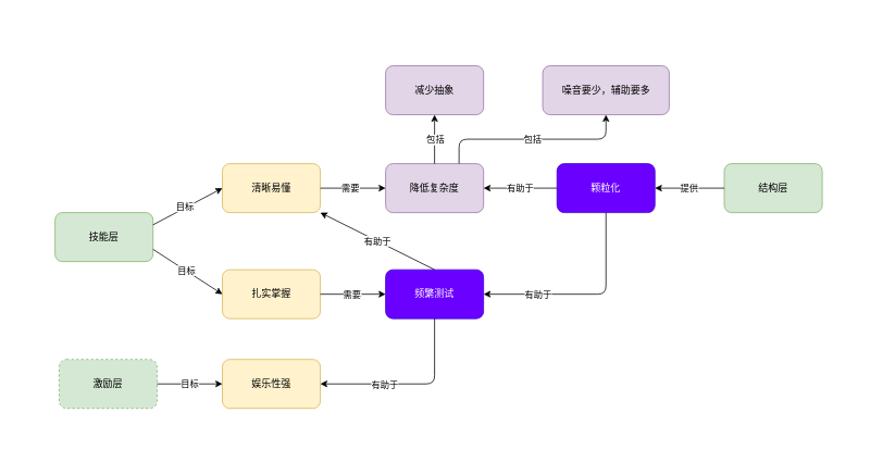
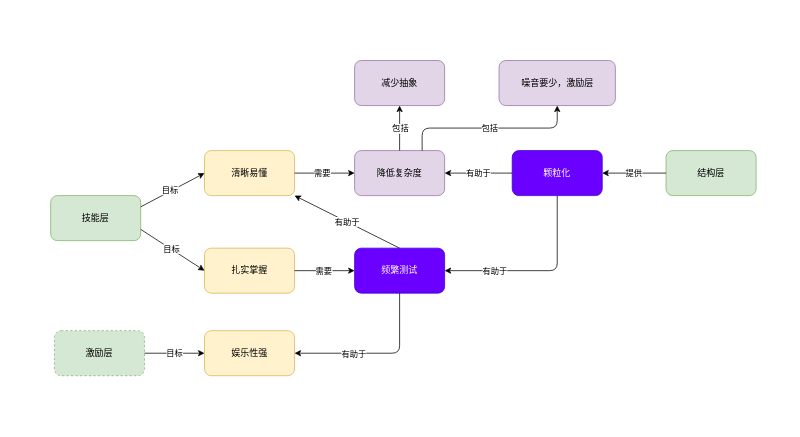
  <mxCell id="0" />
  <mxCell id="1" parent="0" />
  <mxCell id="2" value="" style="rounded=0;whiteSpace=wrap;html=1;strokeColor=none;movable=0;resizable=0;rotatable=0;deletable=0;editable=0;connectable=0;" parent="1" vertex="1"><mxGeometry x="20.75" y="20" width="1022.5" height="540" as="geometry" /></mxCell>
  <mxCell id="3" value="技能层" style="rounded=1;whiteSpace=wrap;html=1;fillColor=#d5e8d4;strokeColor=#82b366;" parent="1" vertex="1"><mxGeometry x="67" y="260" width="120" height="60" as="geometry" /></mxCell>
  <mxCell id="4" value="结构层" style="rounded=1;whiteSpace=wrap;html=1;fillColor=#d5e8d4;strokeColor=#82b366;" parent="1" vertex="1"><mxGeometry x="887" y="200" width="120" height="60" as="geometry" /></mxCell>
  <mxCell id="5" value="颗粒化" style="rounded=1;whiteSpace=wrap;html=1;fillColor=#6a00ff;fontColor=#ffffff;strokeColor=#3700CC;" parent="1" vertex="1"><mxGeometry x="682" y="200" width="120" height="60" as="geometry" /></mxCell>
  <mxCell id="6" value="提供" style="endArrow=classic;html=1;rounded=0;exitX=0;exitY=0.5;exitDx=0;exitDy=0;entryX=1;entryY=0.5;entryDx=0;entryDy=0;" parent="1" source="4" target="5" edge="1"><mxGeometry width="50" height="50" relative="1" as="geometry"><mxPoint x="432" y="280" as="sourcePoint" /><mxPoint x="812" y="240" as="targetPoint" /></mxGeometry></mxCell>
  <mxCell id="7" value="清晰易懂" style="rounded=1;whiteSpace=wrap;html=1;fillColor=#fff2cc;strokeColor=#d6b656;" parent="1" vertex="1"><mxGeometry x="272" y="200" width="120" height="60" as="geometry" /></mxCell>
  <mxCell id="8" value="扎实掌握" style="rounded=1;whiteSpace=wrap;html=1;fillColor=#fff2cc;strokeColor=#d6b656;" parent="1" vertex="1"><mxGeometry x="272" y="330" width="120" height="60" as="geometry" /></mxCell>
  <mxCell id="9" value="" style="endArrow=classic;html=1;rounded=0;exitX=1;exitY=0.25;exitDx=0;exitDy=0;entryX=0;entryY=0.5;entryDx=0;entryDy=0;" parent="1" source="3" target="7" edge="1"><mxGeometry width="50" height="50" relative="1" as="geometry"><mxPoint x="192" y="285" as="sourcePoint" /><mxPoint x="602" y="270" as="targetPoint" /></mxGeometry></mxCell>
  <mxCell id="10" value="目标" style="edgeLabel;html=1;align=center;verticalAlign=middle;resizable=0;points=[];" vertex="1" connectable="0" parent="9"><mxGeometry x="-0.062" y="3" relative="1" as="geometry"><mxPoint y="1" as="offset" /></mxGeometry></mxCell>
  <mxCell id="11" value="" style="endArrow=classic;html=1;rounded=0;exitX=1;exitY=0.75;exitDx=0;exitDy=0;entryX=0;entryY=0.5;entryDx=0;entryDy=0;" parent="1" source="3" target="8" edge="1"><mxGeometry width="50" height="50" relative="1" as="geometry"><mxPoint x="202" y="245" as="sourcePoint" /><mxPoint x="282" y="220" as="targetPoint" /></mxGeometry></mxCell>
  <mxCell id="12" value="目标" style="edgeLabel;html=1;align=center;verticalAlign=middle;resizable=0;points=[];" vertex="1" connectable="0" parent="11"><mxGeometry x="-0.046" y="1" relative="1" as="geometry"><mxPoint as="offset" /></mxGeometry></mxCell>
  <mxCell id="13" value="降低复杂度" style="rounded=1;whiteSpace=wrap;html=1;fillColor=#e1d5e7;strokeColor=#9673a6;" parent="1" vertex="1"><mxGeometry x="472" y="200" width="120" height="60" as="geometry" /></mxCell>
  <mxCell id="14" value="" style="endArrow=classic;html=1;rounded=0;exitX=1;exitY=0.5;exitDx=0;exitDy=0;entryX=0;entryY=0.5;entryDx=0;entryDy=0;" parent="1" source="7" target="13" edge="1"><mxGeometry width="50" height="50" relative="1" as="geometry"><mxPoint x="552" y="320" as="sourcePoint" /><mxPoint x="602" y="270" as="targetPoint" /></mxGeometry></mxCell>
  <mxCell id="15" value="需要" style="edgeLabel;html=1;align=center;verticalAlign=middle;resizable=0;points=[];" vertex="1" connectable="0" parent="14"><mxGeometry x="-0.1" y="1" relative="1" as="geometry"><mxPoint as="offset" /></mxGeometry></mxCell>
  <mxCell id="16" value="减少抽象" style="rounded=1;whiteSpace=wrap;html=1;fillColor=#e1d5e7;strokeColor=#9673a6;" parent="1" vertex="1"><mxGeometry x="472" y="80" width="120" height="60" as="geometry" /></mxCell>
  <mxCell id="17" value="" style="endArrow=classic;html=1;rounded=0;entryX=0.5;entryY=1;entryDx=0;entryDy=0;exitX=0.5;exitY=0;exitDx=0;exitDy=0;" parent="1" source="13" target="16" edge="1"><mxGeometry width="50" height="50" relative="1" as="geometry"><mxPoint x="552" y="320" as="sourcePoint" /><mxPoint x="602" y="270" as="targetPoint" /></mxGeometry></mxCell>
  <mxCell id="18" value="包括" style="edgeLabel;html=1;align=center;verticalAlign=middle;resizable=0;points=[];" parent="17" vertex="1" connectable="0"><mxGeometry x="-0.1" y="-1" relative="1" as="geometry"><mxPoint x="-1" y="-3" as="offset" /></mxGeometry></mxCell>
  <mxCell id="19" value="频繁测试" style="rounded=1;whiteSpace=wrap;html=1;fillColor=#6a00ff;fontColor=#ffffff;strokeColor=#3700CC;" parent="1" vertex="1"><mxGeometry x="472" y="330" width="120" height="60" as="geometry" /></mxCell>
  <mxCell id="20" value="" style="endArrow=classic;html=1;rounded=0;exitX=1;exitY=0.5;exitDx=0;exitDy=0;entryX=0;entryY=0.5;entryDx=0;entryDy=0;" parent="1" source="8" target="19" edge="1"><mxGeometry width="50" height="50" relative="1" as="geometry"><mxPoint x="552" y="300" as="sourcePoint" /><mxPoint x="602" y="250" as="targetPoint" /></mxGeometry></mxCell>
  <mxCell id="21" value="需要" style="edgeLabel;html=1;align=center;verticalAlign=middle;resizable=0;points=[];" vertex="1" connectable="0" parent="20"><mxGeometry x="0.05" relative="1" as="geometry"><mxPoint x="-4" as="offset" /></mxGeometry></mxCell>
  <mxCell id="22" value="有助于" style="endArrow=classic;html=1;rounded=0;entryX=1;entryY=0.5;entryDx=0;entryDy=0;exitX=0;exitY=0.5;exitDx=0;exitDy=0;" parent="1" source="5" target="13" edge="1"><mxGeometry width="50" height="50" relative="1" as="geometry"><mxPoint x="552" y="320" as="sourcePoint" /><mxPoint x="602" y="270" as="targetPoint" /></mxGeometry></mxCell>
  <mxCell id="23" value="" style="edgeStyle=elbowEdgeStyle;elbow=horizontal;endArrow=classic;html=1;rounded=1;exitX=0.5;exitY=1;exitDx=0;exitDy=0;entryX=1;entryY=0.5;entryDx=0;entryDy=0;" parent="1" source="5" target="19" edge="1"><mxGeometry width="50" height="50" relative="1" as="geometry"><mxPoint x="552" y="300" as="sourcePoint" /><mxPoint x="602" y="250" as="targetPoint" /><Array as="points"><mxPoint x="742" y="270" /></Array></mxGeometry></mxCell>
  <mxCell id="24" value="有助于" style="edgeLabel;html=1;align=center;verticalAlign=middle;resizable=0;points=[];" parent="23" vertex="1" connectable="0"><mxGeometry x="0.295" y="1" relative="1" as="geometry"><mxPoint x="-22" y="-1" as="offset" /></mxGeometry></mxCell>
- <mxCell id="25" value="噪音要少，辅助要多" style="rounded=1;whiteSpace=wrap;html=1;fillColor=#e1d5e7;strokeColor=#9673a6;" parent="1" vertex="1"><mxGeometry x="664.5" y="80" width="155" height="60" as="geometry" /></mxCell>
+ <mxCell id="25" value="噪音要少，激励层" style="rounded=1;whiteSpace=wrap;html=1;fillColor=#e1d5e7;strokeColor=#9673a6;" parent="1" vertex="1"><mxGeometry x="664.5" y="80" width="155" height="60" as="geometry" /></mxCell>
  <mxCell id="26" value="" style="edgeStyle=elbowEdgeStyle;elbow=vertical;endArrow=classic;html=1;rounded=1;entryX=0.5;entryY=1;entryDx=0;entryDy=0;exitX=0.75;exitY=0;exitDx=0;exitDy=0;" parent="1" source="13" target="25" edge="1"><mxGeometry width="50" height="50" relative="1" as="geometry"><mxPoint x="552" y="320" as="sourcePoint" /><mxPoint x="602" y="270" as="targetPoint" /></mxGeometry></mxCell>
  <mxCell id="27" value="包括" style="edgeLabel;html=1;align=center;verticalAlign=middle;resizable=0;points=[];" parent="26" vertex="1" connectable="0"><mxGeometry x="0.147" y="1" relative="1" as="geometry"><mxPoint x="-19" as="offset" /></mxGeometry></mxCell>
  <mxCell id="28" value="激励层" style="rounded=1;whiteSpace=wrap;html=1;fillColor=#d5e8d4;strokeColor=#82b366;dashed=1;" parent="1" vertex="1"><mxGeometry x="72" y="440" width="120" height="60" as="geometry" /></mxCell>
  <mxCell id="29" value="娱乐性强" style="rounded=1;whiteSpace=wrap;html=1;fillColor=#fff2cc;strokeColor=#d6b656;" parent="1" vertex="1"><mxGeometry x="272" y="440" width="120" height="60" as="geometry" /></mxCell>
  <mxCell id="30" value="" style="endArrow=classic;html=1;rounded=1;exitX=1;exitY=0.5;exitDx=0;exitDy=0;entryX=0;entryY=0.5;entryDx=0;entryDy=0;" parent="1" source="28" target="29" edge="1"><mxGeometry width="50" height="50" relative="1" as="geometry"><mxPoint x="552" y="360" as="sourcePoint" /><mxPoint x="602" y="310" as="targetPoint" /></mxGeometry></mxCell>
  <mxCell id="31" value="目标" style="edgeLabel;html=1;align=center;verticalAlign=middle;resizable=0;points=[];" vertex="1" connectable="0" parent="30"><mxGeometry x="-0.025" y="1" relative="1" as="geometry"><mxPoint as="offset" /></mxGeometry></mxCell>
  <mxCell id="32" value="" style="edgeStyle=elbowEdgeStyle;elbow=horizontal;endArrow=classic;html=1;rounded=1;exitX=0.5;exitY=1;exitDx=0;exitDy=0;entryX=1;entryY=0.5;entryDx=0;entryDy=0;" parent="1" source="19" target="29" edge="1"><mxGeometry width="50" height="50" relative="1" as="geometry"><mxPoint x="742" y="250" as="sourcePoint" /><mxPoint x="602" y="320" as="targetPoint" /><Array as="points"><mxPoint x="532" y="390" /></Array></mxGeometry></mxCell>
  <mxCell id="33" value="有助于" style="edgeLabel;html=1;align=center;verticalAlign=middle;resizable=0;points=[];" parent="32" vertex="1" connectable="0"><mxGeometry x="0.295" y="1" relative="1" as="geometry"><mxPoint as="offset" /></mxGeometry></mxCell>
  <mxCell id="34" value="有助于" style="endArrow=classic;html=1;rounded=0;exitX=0.5;exitY=0;exitDx=0;exitDy=0;" edge="1" parent="1" source="19" target="7"><mxGeometry width="50" height="50" relative="1" as="geometry"><mxPoint x="532" y="331" as="sourcePoint" /><mxPoint x="637" y="290" as="targetPoint" /></mxGeometry></mxCell>
